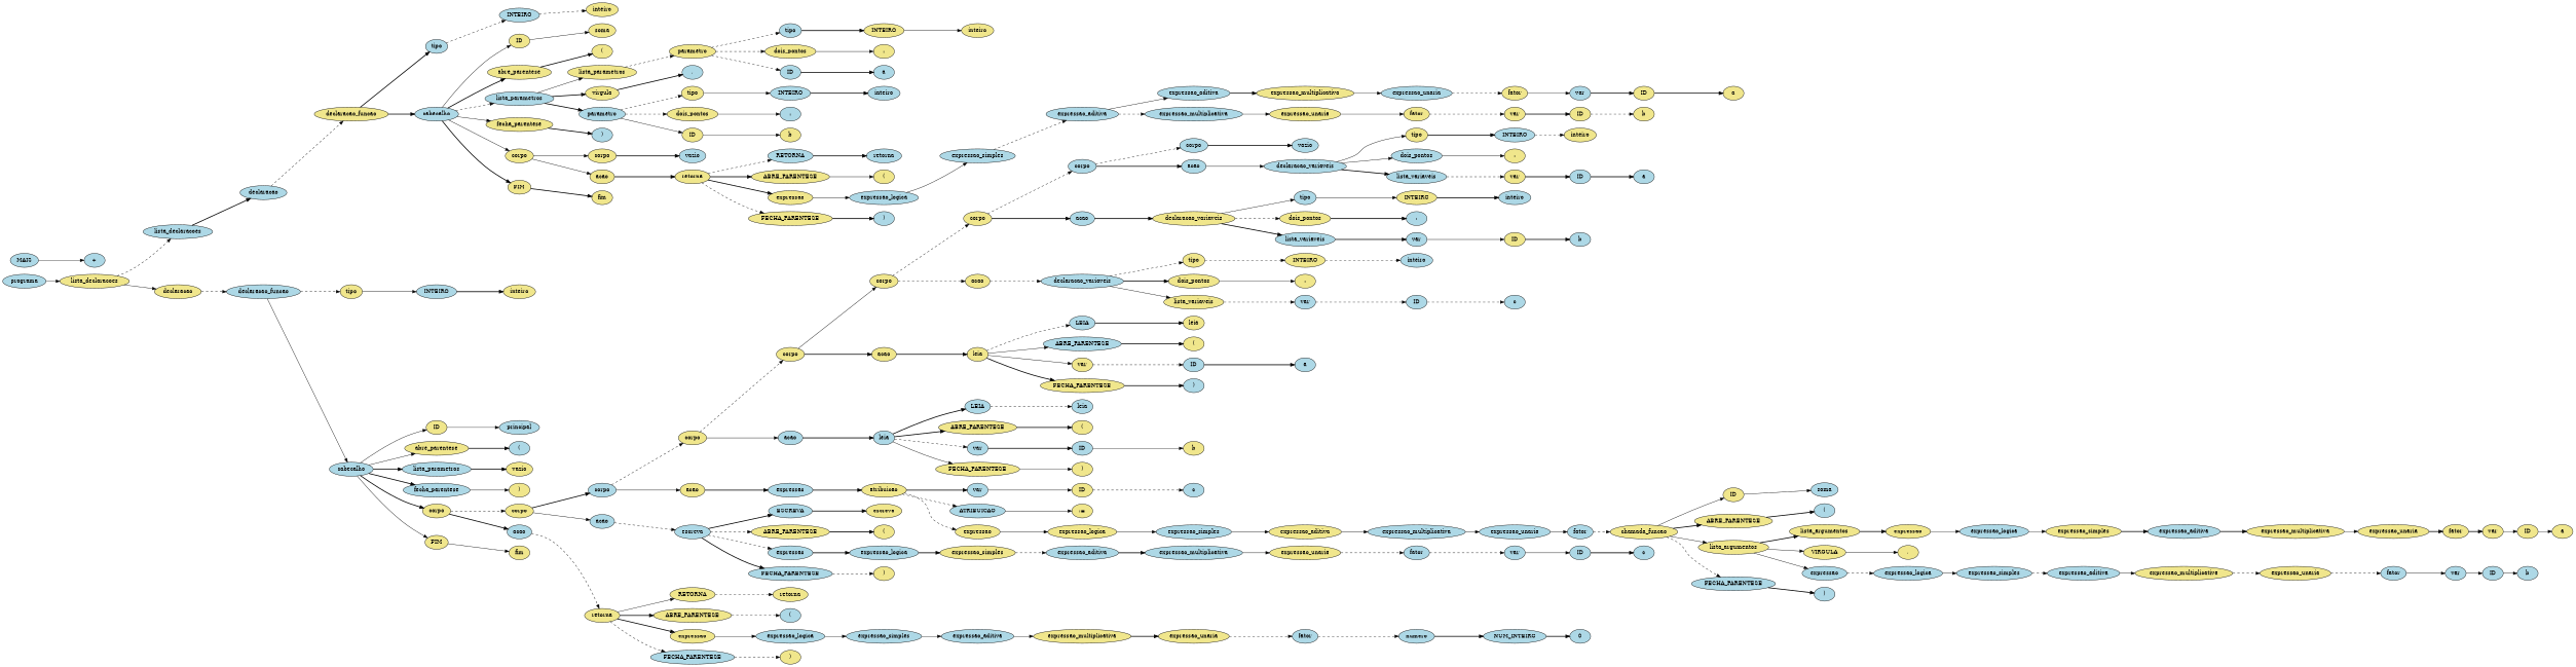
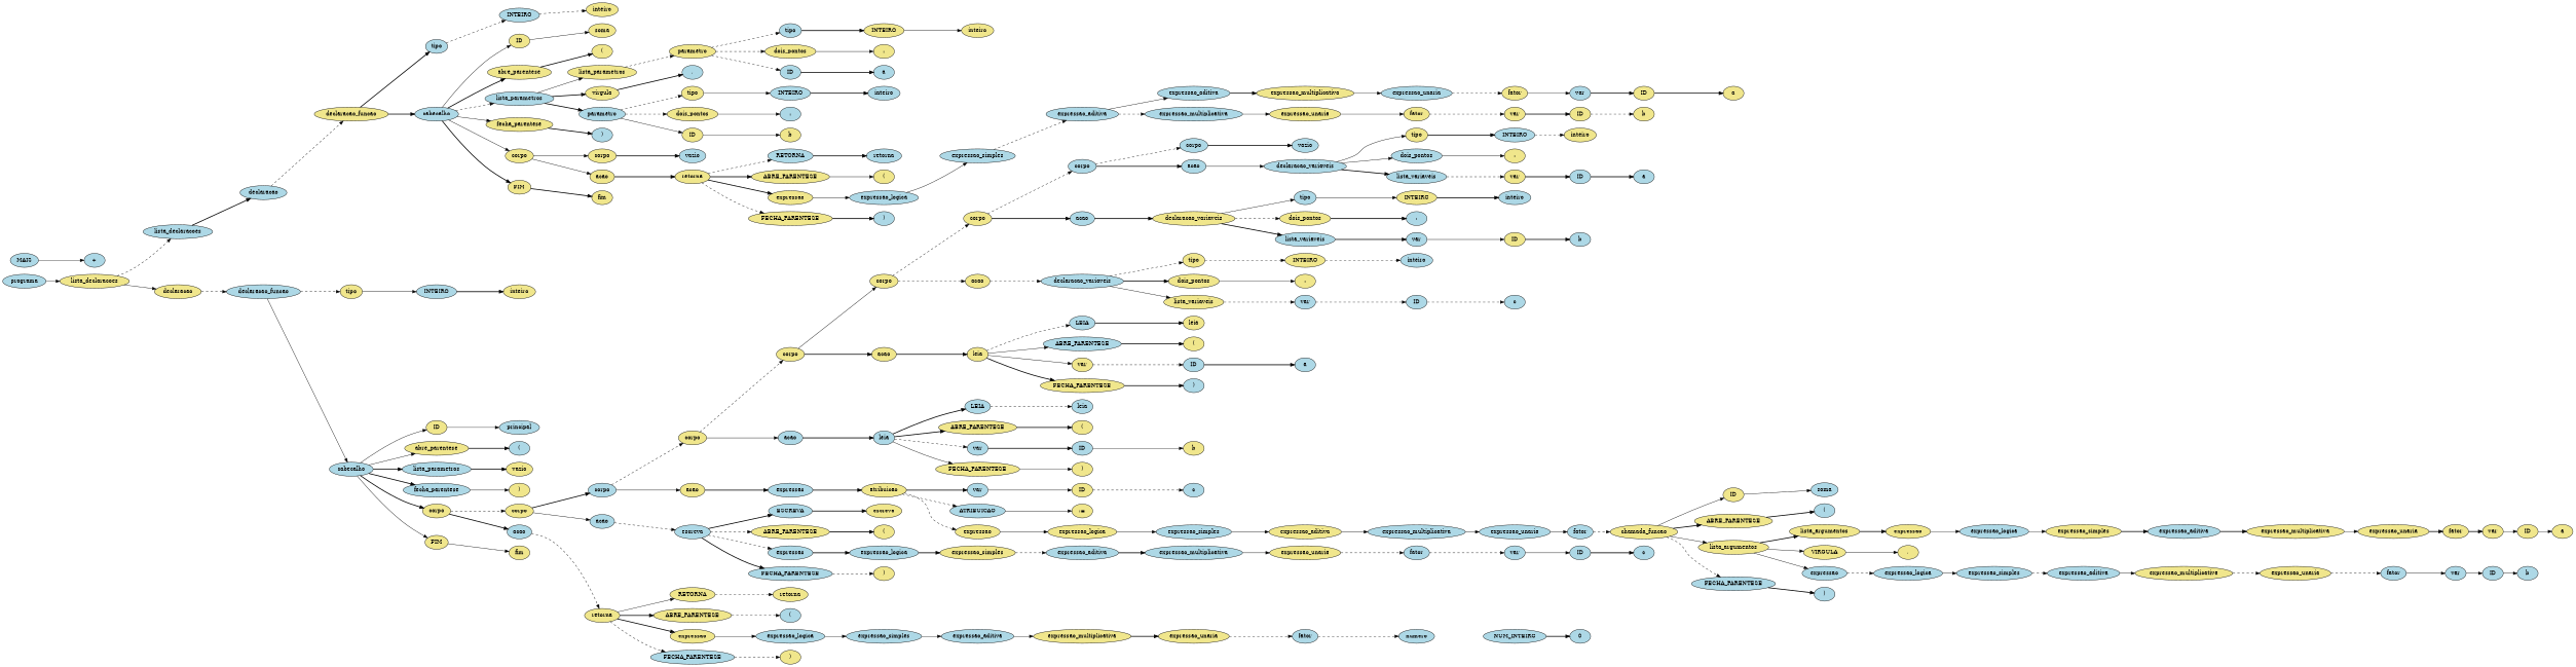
  digraph {
    rankdir=LR
    node [fillcolor=khaki style=filled]
    edge [style=bold]
    n1 [fillcolor=lightblue label=programa]
    n2 [label=lista_declaracoes]
    n3 [fillcolor=lightblue label=lista_declaracoes]
    n4 [label=declaracao]
    n5 [fillcolor=lightblue label=declaracao]
    n6 [fillcolor=lightblue label=declaracao_funcao]
    n7 [label=declaracao_funcao]
    n8 [fillcolor=lightblue label=tipo]
    n9 [fillcolor=lightblue label=cabecalho]
    n10 [fillcolor=lightblue label=INTEIRO]
    n11 [label=ID]
    n12 [label=abre_parentese]
    n13 [fillcolor=lightblue label=lista_parametros]
    n14 [label=fecha_parentese]
    n15 [label=corpo]
    n16 [label=FIM]
    n17 [label=inteiro]
    n18 [label=soma]
    n19 [label="("]
    n20 [label=lista_parametros]
    n21 [label=virgula]
    n22 [fillcolor=lightblue label=parametro]
    n23 [fillcolor=lightblue label=")"]
    n24 [label=corpo]
    n25 [label=acao]
    n26 [label=fim]
    n27 [label=parametro]
    n28 [fillcolor=lightblue label=","]
    n29 [label=tipo]
    n30 [label=dois_pontos]
    n31 [label=ID]
    n32 [fillcolor=lightblue label=tipo]
    n33 [label=dois_pontos]
    n34 [fillcolor=lightblue label=ID]
    n35 [label=INTEIRO]
    n36 [label=":"]
    n37 [fillcolor=lightblue label=a]
    n38 [label=inteiro]
    n39 [fillcolor=lightblue label=INTEIRO]
    n40 [fillcolor=lightblue label=":"]
    n41 [label=b]
    n42 [fillcolor=lightblue label=inteiro]
    n43 [fillcolor=lightblue label=vazio]
    n44 [label=retorna]
    n45 [fillcolor=lightblue label=RETORNA]
    n46 [label=ABRE_PARENTESE]
    n47 [label=expressao]
    n48 [label=FECHA_PARENTESE]
    n49 [fillcolor=lightblue label=retorna]
    n50 [label="("]
    n51 [fillcolor=lightblue label=expressao_logica]
    n52 [fillcolor=lightblue label=")"]
    n53 [fillcolor=lightblue label=expressao_simples]
    n54 [fillcolor=lightblue label=expressao_aditiva]
    n55 [fillcolor=lightblue label=expressao_aditiva]
    n56 [fillcolor=lightblue label=expressao_multiplicativa]
    n57 [label=expressao_multiplicativa]
    n58 [label=expressao_unaria]
    n59 [fillcolor=lightblue label=expressao_unaria]
    n60 [label=fator]
    n61 [fillcolor=lightblue label=var]
    n62 [label=ID]
    n63 [label=a]
    n64 [fillcolor=lightblue label=MAIS]
    n65 [fillcolor=lightblue label="+"]
    n66 [label=fator]
    n67 [label=var]
    n68 [label=ID]
    n69 [label=b]
    n70 [label=tipo]
    n71 [fillcolor=lightblue label=cabecalho]
    n72 [fillcolor=lightblue label=INTEIRO]
    n73 [label=ID]
    n74 [label=abre_parentese]
    n75 [fillcolor=lightblue label=lista_parametros]
    n76 [fillcolor=lightblue label=fecha_parentese]
    n77 [label=corpo]
    n78 [label=FIM]
    n79 [label=inteiro]
    n80 [fillcolor=lightblue label=principal]
    n81 [fillcolor=lightblue label="("]
    n82 [label=vazio]
    n83 [label=")"]
    n84 [label=corpo]
    n85 [fillcolor=lightblue label=acao]
    n86 [label=fim]
    n87 [fillcolor=lightblue label=corpo]
    n88 [fillcolor=lightblue label=acao]
    n89 [label=retorna]
    n90 [label=corpo]
    n91 [label=acao]
    n92 [fillcolor=lightblue label=escreva]
    n93 [label=corpo]
    n94 [fillcolor=lightblue label=acao]
    n95 [fillcolor=lightblue label=expressao]
    n96 [label=corpo]
    n97 [label=acao]
    n98 [fillcolor=lightblue label=leia]
    n99 [label=corpo]
    n100 [label=acao]
    n101 [label=leia]
    n102 [fillcolor=lightblue label=corpo]
    n103 [fillcolor=lightblue label=acao]
    n104 [fillcolor=lightblue label=declaracao_variaveis]
    n105 [fillcolor=lightblue label=corpo]
    n106 [fillcolor=lightblue label=acao]
    n107 [label=declaracao_variaveis]
    n108 [fillcolor=lightblue label=vazio]
    n109 [fillcolor=lightblue label=declaracao_variaveis]
    n110 [label=tipo]
    n111 [fillcolor=lightblue label=dois_pontos]
    n112 [fillcolor=lightblue label=lista_variaveis]
    n113 [fillcolor=lightblue label=INTEIRO]
    n114 [label=":"]
    n115 [label=var]
    n116 [label=inteiro]
    n117 [fillcolor=lightblue label=ID]
    n118 [fillcolor=lightblue label=a]
    n119 [fillcolor=lightblue label=tipo]
    n120 [label=dois_pontos]
    n121 [fillcolor=lightblue label=lista_variaveis]
    n122 [label=INTEIRO]
    n123 [fillcolor=lightblue label=":"]
    n124 [fillcolor=lightblue label=var]
    n125 [fillcolor=lightblue label=inteiro]
    n126 [label=ID]
    n127 [fillcolor=lightblue label=b]
    n128 [label=tipo]
    n129 [label=dois_pontos]
    n130 [label=lista_variaveis]
    n131 [label=INTEIRO]
    n132 [label=":"]
    n133 [fillcolor=lightblue label=var]
    n134 [fillcolor=lightblue label=inteiro]
    n135 [fillcolor=lightblue label=ID]
    n136 [fillcolor=lightblue label=c]
    n137 [fillcolor=lightblue label=LEIA]
    n138 [fillcolor=lightblue label=ABRE_PARENTESE]
    n139 [label=var]
    n140 [label=FECHA_PARENTESE]
    n141 [label=leia]
    n142 [label="("]
    n143 [fillcolor=lightblue label=ID]
    n144 [fillcolor=lightblue label=")"]
    n145 [fillcolor=lightblue label=a]
    n146 [fillcolor=lightblue label=LEIA]
    n147 [label=ABRE_PARENTESE]
    n148 [fillcolor=lightblue label=var]
    n149 [label=FECHA_PARENTESE]
    n150 [fillcolor=lightblue label=leia]
    n151 [label="("]
    n152 [fillcolor=lightblue label=ID]
    n153 [label=")"]
    n154 [label=b]
    n155 [label=atribuicao]
    n156 [fillcolor=lightblue label=var]
    n157 [fillcolor=lightblue label=ATRIBUICAO]
    n158 [label=expressao]
    n159 [label=ID]
    n160 [label=":="]
    n161 [label=expressao_logica]
    n162 [fillcolor=lightblue label=c]
    n163 [fillcolor=lightblue label=expressao_simples]
    n164 [label=expressao_aditiva]
    n165 [fillcolor=lightblue label=expressao_multiplicativa]
    n166 [fillcolor=lightblue label=expressao_unaria]
    n167 [fillcolor=lightblue label=fator]
    n168 [label=chamada_funcao]
    n169 [label=ID]
    n170 [label=ABRE_PARENTESE]
    n171 [label=lista_argumentos]
    n172 [fillcolor=lightblue label=FECHA_PARENTESE]
    n173 [fillcolor=lightblue label=soma]
    n174 [fillcolor=lightblue label="("]
    n175 [label=lista_argumentos]
    n176 [label=VIRGULA]
    n177 [fillcolor=lightblue label=expressao]
    n178 [fillcolor=lightblue label=")"]
    n179 [label=expressao]
    n180 [label=","]
    n181 [fillcolor=lightblue label=expressao_logica]
    n182 [fillcolor=lightblue label=expressao_logica]
    n183 [label=expressao_simples]
    n184 [fillcolor=lightblue label=expressao_aditiva]
    n185 [label=expressao_multiplicativa]
    n186 [label=expressao_unaria]
    n187 [label=fator]
    n188 [label=var]
    n189 [label=ID]
    n190 [label=a]
    n191 [fillcolor=lightblue label=expressao_simples]
    n192 [fillcolor=lightblue label=expressao_aditiva]
    n193 [label=expressao_multiplicativa]
    n194 [label=expressao_unaria]
    n195 [fillcolor=lightblue label=fator]
    n196 [fillcolor=lightblue label=var]
    n197 [fillcolor=lightblue label=ID]
    n198 [fillcolor=lightblue label=b]
    n199 [fillcolor=lightblue label=ESCREVA]
    n200 [label=ABRE_PARENTESE]
    n201 [fillcolor=lightblue label=expressao]
    n202 [fillcolor=lightblue label=FECHA_PARENTESE]
    n203 [label=escreva]
    n204 [label="("]
    n205 [fillcolor=lightblue label=expressao_logica]
    n206 [label=")"]
    n207 [label=expressao_simples]
    n208 [fillcolor=lightblue label=expressao_aditiva]
    n209 [fillcolor=lightblue label=expressao_multiplicativa]
    n210 [label=expressao_unaria]
    n211 [fillcolor=lightblue label=fator]
    n212 [fillcolor=lightblue label=var]
    n213 [fillcolor=lightblue label=ID]
    n214 [fillcolor=lightblue label=c]
    n215 [label=RETORNA]
    n216 [label=ABRE_PARENTESE]
    n217 [label=expressao]
    n218 [fillcolor=lightblue label=FECHA_PARENTESE]
    n219 [label=retorna]
    n220 [fillcolor=lightblue label="("]
    n221 [fillcolor=lightblue label=expressao_logica]
    n222 [label=")"]
    n223 [fillcolor=lightblue label=expressao_simples]
    n224 [fillcolor=lightblue label=expressao_aditiva]
    n225 [label=expressao_multiplicativa]
    n226 [label=expressao_unaria]
    n227 [fillcolor=lightblue label=fator]
    n228 [fillcolor=lightblue label=numero]
    n229 [fillcolor=lightblue label=NUM_INTEIRO]
    n230 [fillcolor=lightblue label=0]
    n1 -> n2 [style=solid]
    n2 -> n3 [style=dashed]
    n2 -> n4 [style=solid]
    n3 -> n5
    n4 -> n6 [style=dashed]
    n5 -> n7 [style=dashed]
    n6 -> n70 [style=dashed]
    n6 -> n71 [style=solid]
    n7 -> n8
    n7 -> n9
    n8 -> n10 [style=dashed]
    n9 -> n11 [style=solid]
    n9 -> n12
    n9 -> n13 [style=dashed]
    n9 -> n14 [style=solid]
    n9 -> n15 [style=solid]
    n9 -> n16
    n10 -> n17 [style=dashed]
    n11 -> n18 [style=solid]
    n12 -> n19
    n13 -> n20 [style=solid]
    n13 -> n21
    n13 -> n22
    n14 -> n23
    n15 -> n24 [style=solid]
    n15 -> n25 [style=solid]
    n16 -> n26
    n20 -> n27 [style=dashed]
    n21 -> n28
    n22 -> n29 [style=dashed]
    n22 -> n30 [style=dashed]
    n22 -> n31 [style=solid]
    n24 -> n43
    n25 -> n44
    n27 -> n32 [style=dashed]
    n27 -> n33 [style=dashed]
    n27 -> n34 [style=dashed]
    n29 -> n39 [style=solid]
    n30 -> n40 [style=solid]
    n31 -> n41 [style=solid]
    n32 -> n35
    n33 -> n36 [style=solid]
    n34 -> n37
    n35 -> n38 [style=solid]
    n39 -> n42
    n44 -> n45 [style=dashed]
    n44 -> n46
    n44 -> n47
    n44 -> n48 [style=dashed]
    n45 -> n49
    n46 -> n50 [style=solid]
    n47 -> n51 [style=solid]
    n48 -> n52
    n51 -> n53 [style=solid]
    n53 -> n54 [style=dashed]
    n54 -> n55 [style=solid]
    n54 -> n56 [style=dashed]
    n55 -> n57
    n56 -> n58 [style=solid]
    n57 -> n59 [style=solid]
    n58 -> n66 [style=solid]
    n59 -> n60 [style=dashed]
    n60 -> n61 [style=solid]
    n61 -> n62
    n62 -> n63
    n64 -> n65 [style=solid]
    n66 -> n67 [style=dashed]
    n67 -> n68
    n68 -> n69 [style=dashed]
    n70 -> n72 [style=solid]
    n71 -> n73 [style=solid]
    n71 -> n74 [style=solid]
    n71 -> n75
    n71 -> n76
    n71 -> n77
    n71 -> n78 [style=solid]
    n72 -> n79
    n73 -> n80 [style=solid]
    n74 -> n81
    n75 -> n82
    n76 -> n83 [style=solid]
    n77 -> n84 [style=dashed]
    n77 -> n85
    n78 -> n86 [style=solid]
    n84 -> n87
    n84 -> n88 [style=solid]
    n85 -> n89 [style=dashed]
    n87 -> n90 [style=dashed]
    n87 -> n91 [style=solid]
    n88 -> n92 [style=dashed]
    n89 -> n215 [style=solid]
    n89 -> n216
    n89 -> n217
    n89 -> n218 [style=dashed]
    n90 -> n93 [style=dashed]
    n90 -> n94 [style=solid]
    n91 -> n95
    n92 -> n199
    n92 -> n200 [style=dashed]
    n92 -> n201 [style=dashed]
    n92 -> n202
    n93 -> n96 [style=solid]
    n93 -> n97
    n94 -> n98
    n95 -> n155
    n96 -> n99 [style=dashed]
    n96 -> n100 [style=dashed]
    n97 -> n101
    n98 -> n146
    n98 -> n147
    n98 -> n148 [style=dashed]
    n98 -> n149 [style=solid]
    n99 -> n102 [style=dashed]
    n99 -> n103
    n100 -> n104 [style=dashed]
    n101 -> n137 [style=dashed]
    n101 -> n138 [style=solid]
    n101 -> n139 [style=solid]
    n101 -> n140
    n102 -> n105 [style=dashed]
    n102 -> n106
    n103 -> n107
    n104 -> n128 [style=dashed]
    n104 -> n129
    n104 -> n130 [style=solid]
    n105 -> n108
    n106 -> n109 [style=solid]
    n107 -> n119 [style=solid]
    n107 -> n120 [style=dashed]
    n107 -> n121
    n109 -> n110 [style=solid]
    n109 -> n111 [style=solid]
    n109 -> n112
    n110 -> n113
    n111 -> n114 [style=solid]
    n112 -> n115 [style=dashed]
    n113 -> n116 [style=dashed]
    n115 -> n117
    n117 -> n118
    n119 -> n122 [style=solid]
    n120 -> n123
    n121 -> n124
    n122 -> n125
    n124 -> n126 [style=solid]
    n126 -> n127
    n128 -> n131 [style=dashed]
    n129 -> n132 [style=solid]
    n130 -> n133 [style=dashed]
    n131 -> n134 [style=dashed]
    n133 -> n135 [style=dashed]
    n135 -> n136 [style=dashed]
    n137 -> n141
    n138 -> n142
    n139 -> n143 [style=dashed]
    n140 -> n144
    n143 -> n145
    n146 -> n150 [style=dashed]
    n147 -> n151
    n148 -> n152
    n149 -> n153 [style=solid]
    n152 -> n154 [style=solid]
    n155 -> n156
    n155 -> n157 [style=dashed]
    n155 -> n158 [style=dashed]
    n156 -> n159 [style=solid]
    n157 -> n160 [style=solid]
    n158 -> n161 [style=solid]
    n159 -> n162 [style=dashed]
    n161 -> n163 [style=solid]
    n163 -> n164 [style=solid]
    n164 -> n165 [style=solid]
    n165 -> n166 [style=solid]
    n166 -> n167 [style=solid]
    n167 -> n168 [style=dashed]
    n168 -> n169 [style=solid]
    n168 -> n170
    n168 -> n171 [style=solid]
    n168 -> n172 [style=dashed]
    n169 -> n173 [style=solid]
    n170 -> n174
    n171 -> n175
    n171 -> n176 [style=solid]
    n171 -> n177 [style=solid]
    n172 -> n178
    n175 -> n179
    n176 -> n180 [style=solid]
    n177 -> n181 [style=dashed]
    n179 -> n182 [style=solid]
    n181 -> n191 [style=solid]
    n182 -> n183 [style=solid]
    n183 -> n184
    n184 -> n185
    n185 -> n186 [style=solid]
    n186 -> n187
    n187 -> n188
    n188 -> n189 [style=solid]
    n189 -> n190 [style=solid]
    n191 -> n192 [style=dashed]
    n192 -> n193 [style=solid]
    n193 -> n194 [style=dashed]
    n194 -> n195 [style=dashed]
    n195 -> n196 [style=solid]
    n196 -> n197 [style=solid]
    n197 -> n198 [style=solid]
    n199 -> n203
    n200 -> n204
    n201 -> n205
    n202 -> n206 [style=dashed]
    n205 -> n207
    n207 -> n208 [style=dashed]
    n208 -> n209
    n209 -> n210 [style=solid]
    n210 -> n211 [style=dashed]
    n211 -> n212 [style=dashed]
    n212 -> n213 [style=solid]
    n213 -> n214
    n215 -> n219 [style=dashed]
    n216 -> n220 [style=dashed]
    n217 -> n221 [style=solid]
    n218 -> n222 [style=dashed]
    n221 -> n223 [style=solid]
    n223 -> n224 [style=solid]
    n224 -> n225 [style=solid]
    n225 -> n226
    n226 -> n227 [style=dashed]
    n227 -> n228 [style=dashed]
-   n228 -> n229
    n229 -> n230
  }
